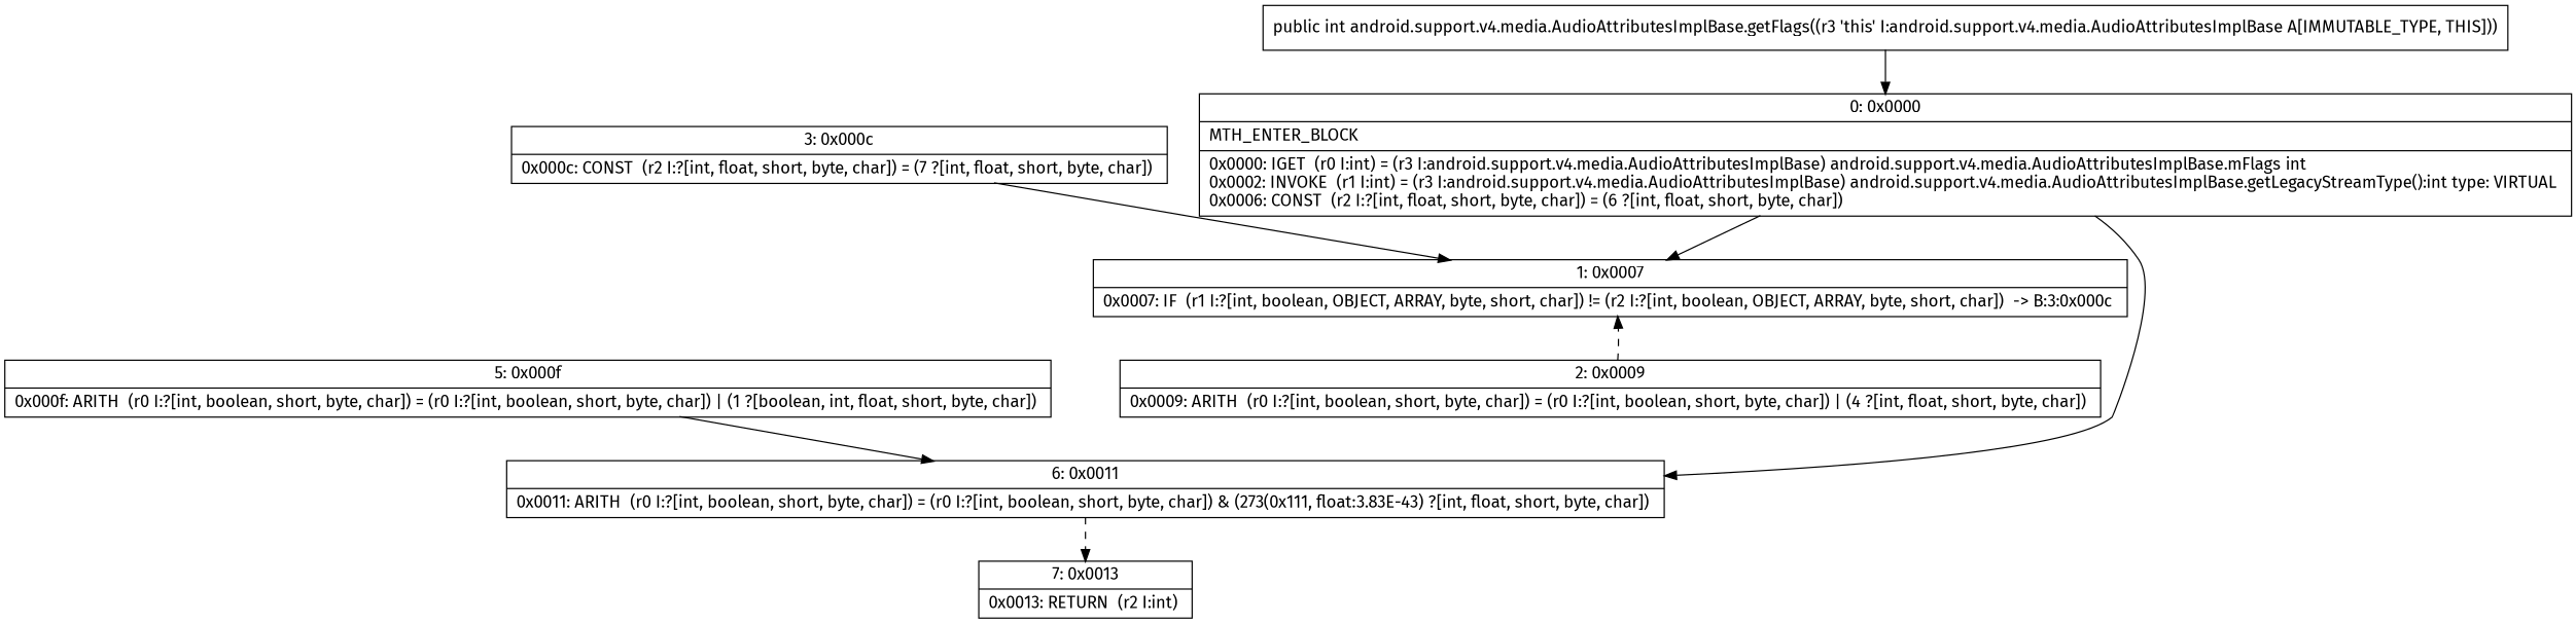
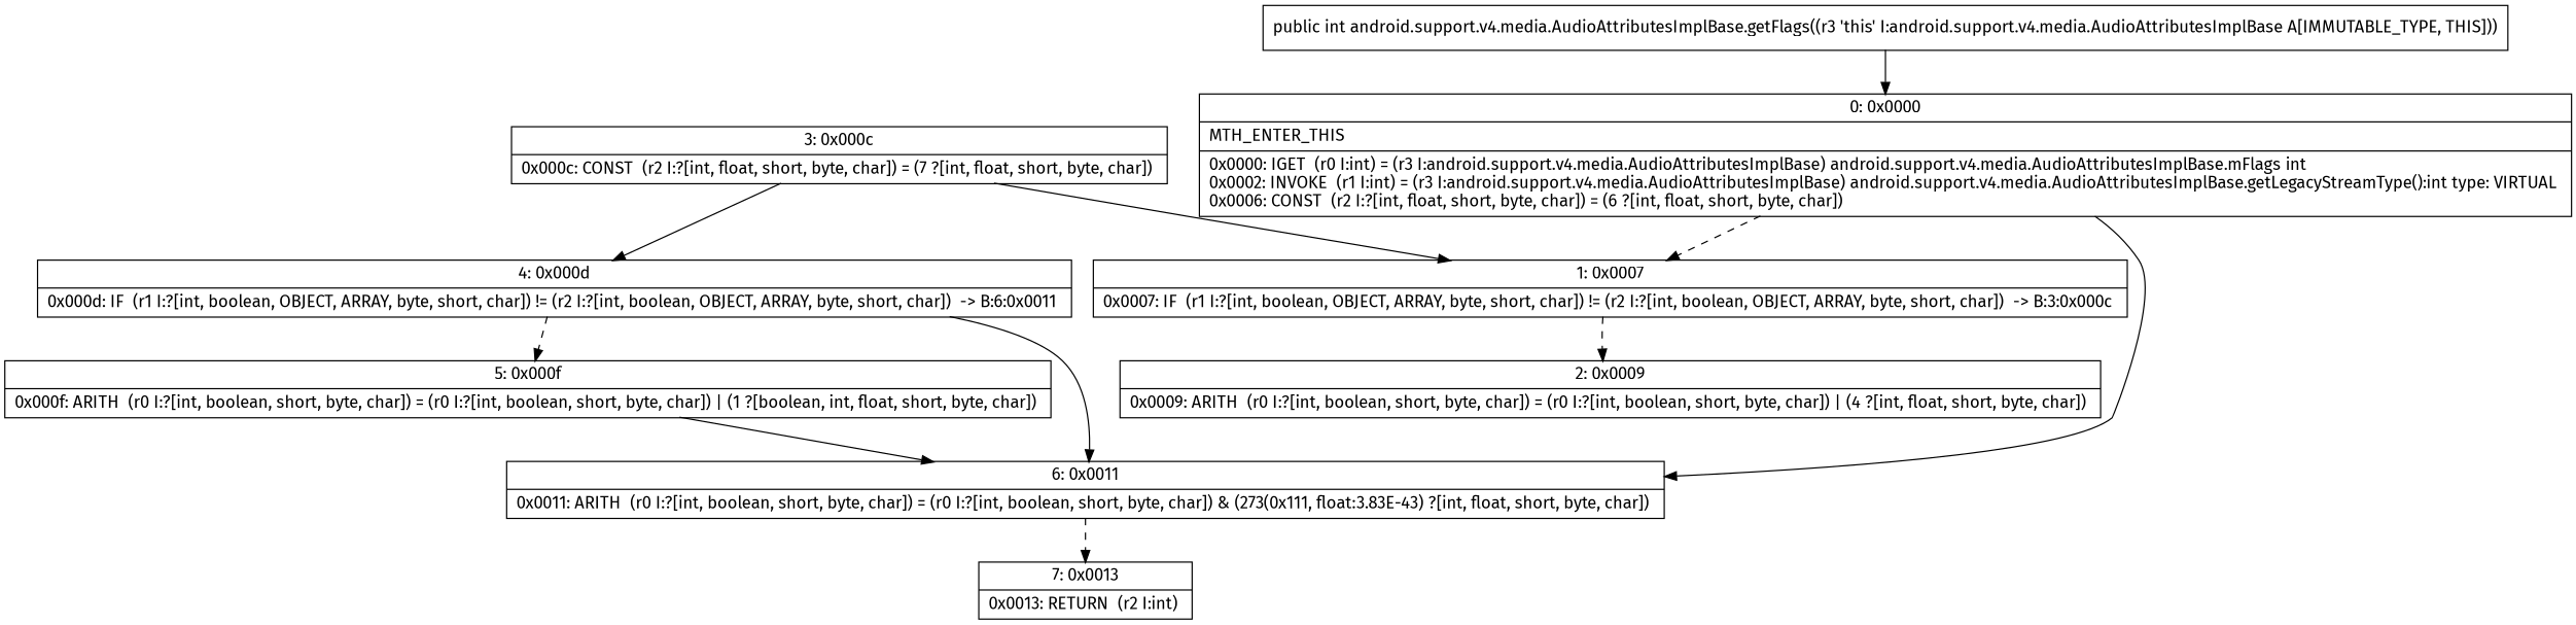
  digraph {
    fontname="Fira Sans"
    node [fontname="Fira Sans" shape=record]
    edge [fontname="Fira Sans"]
-   n1 [label="{0\:\ 0x0000|MTH_ENTER_BLOCK\l|0x0000: IGET  (r0 I:int) = (r3 I:android.support.v4.media.AudioAttributesImplBase) android.support.v4.media.AudioAttributesImplBase.mFlags int \l0x0002: INVOKE  (r1 I:int) = (r3 I:android.support.v4.media.AudioAttributesImplBase) android.support.v4.media.AudioAttributesImplBase.getLegacyStreamType():int type: VIRTUAL \l0x0006: CONST  (r2 I:?[int, float, short, byte, char]) = (6 ?[int, float, short, byte, char]) \l}"]
+   n1 [label="{0\:\ 0x0000|MTH_ENTER_THIS\l|0x0000: IGET  (r0 I:int) = (r3 I:android.support.v4.media.AudioAttributesImplBase) android.support.v4.media.AudioAttributesImplBase.mFlags int \l0x0002: INVOKE  (r1 I:int) = (r3 I:android.support.v4.media.AudioAttributesImplBase) android.support.v4.media.AudioAttributesImplBase.getLegacyStreamType():int type: VIRTUAL \l0x0006: CONST  (r2 I:?[int, float, short, byte, char]) = (6 ?[int, float, short, byte, char]) \l}"]
    n2 [label="{1\:\ 0x0007|0x0007: IF  (r1 I:?[int, boolean, OBJECT, ARRAY, byte, short, char]) != (r2 I:?[int, boolean, OBJECT, ARRAY, byte, short, char])  \-\> B:3:0x000c \l}"]
    n3 [label="{6\:\ 0x0011|0x0011: ARITH  (r0 I:?[int, boolean, short, byte, char]) = (r0 I:?[int, boolean, short, byte, char]) & (273(0x111, float:3.83E\-43) ?[int, float, short, byte, char]) \l}"]
    n4 [label="{2\:\ 0x0009|0x0009: ARITH  (r0 I:?[int, boolean, short, byte, char]) = (r0 I:?[int, boolean, short, byte, char]) \| (4 ?[int, float, short, byte, char]) \l}"]
    n5 [label="{3\:\ 0x000c|0x000c: CONST  (r2 I:?[int, float, short, byte, char]) = (7 ?[int, float, short, byte, char]) \l}"]
+   n6 [label="{4\:\ 0x000d|0x000d: IF  (r1 I:?[int, boolean, OBJECT, ARRAY, byte, short, char]) != (r2 I:?[int, boolean, OBJECT, ARRAY, byte, short, char])  \-\> B:6:0x0011 \l}"]
    n7 [label="{7\:\ 0x0013|0x0013: RETURN  (r2 I:int) \l}"]
    n8 [label="{5\:\ 0x000f|0x000f: ARITH  (r0 I:?[int, boolean, short, byte, char]) = (r0 I:?[int, boolean, short, byte, char]) \| (1 ?[boolean, int, float, short, byte, char]) \l}"]
    n9 [label="{public int android.support.v4.media.AudioAttributesImplBase.getFlags((r3 'this' I:android.support.v4.media.AudioAttributesImplBase A[IMMUTABLE_TYPE, THIS])) }"]
-   n1 -> n2
+   n1 -> n2 [style=dashed]
    n1 -> n3
-   n4 -> n2 [style=dashed]
+   n2 -> n4 [style=dashed]
    n3 -> n7 [style=dashed]
    n5 -> n2
+   n5 -> n6
+   n6 -> n3
+   n6 -> n8 [style=dashed]
    n8 -> n3
    n9 -> n1
  }
